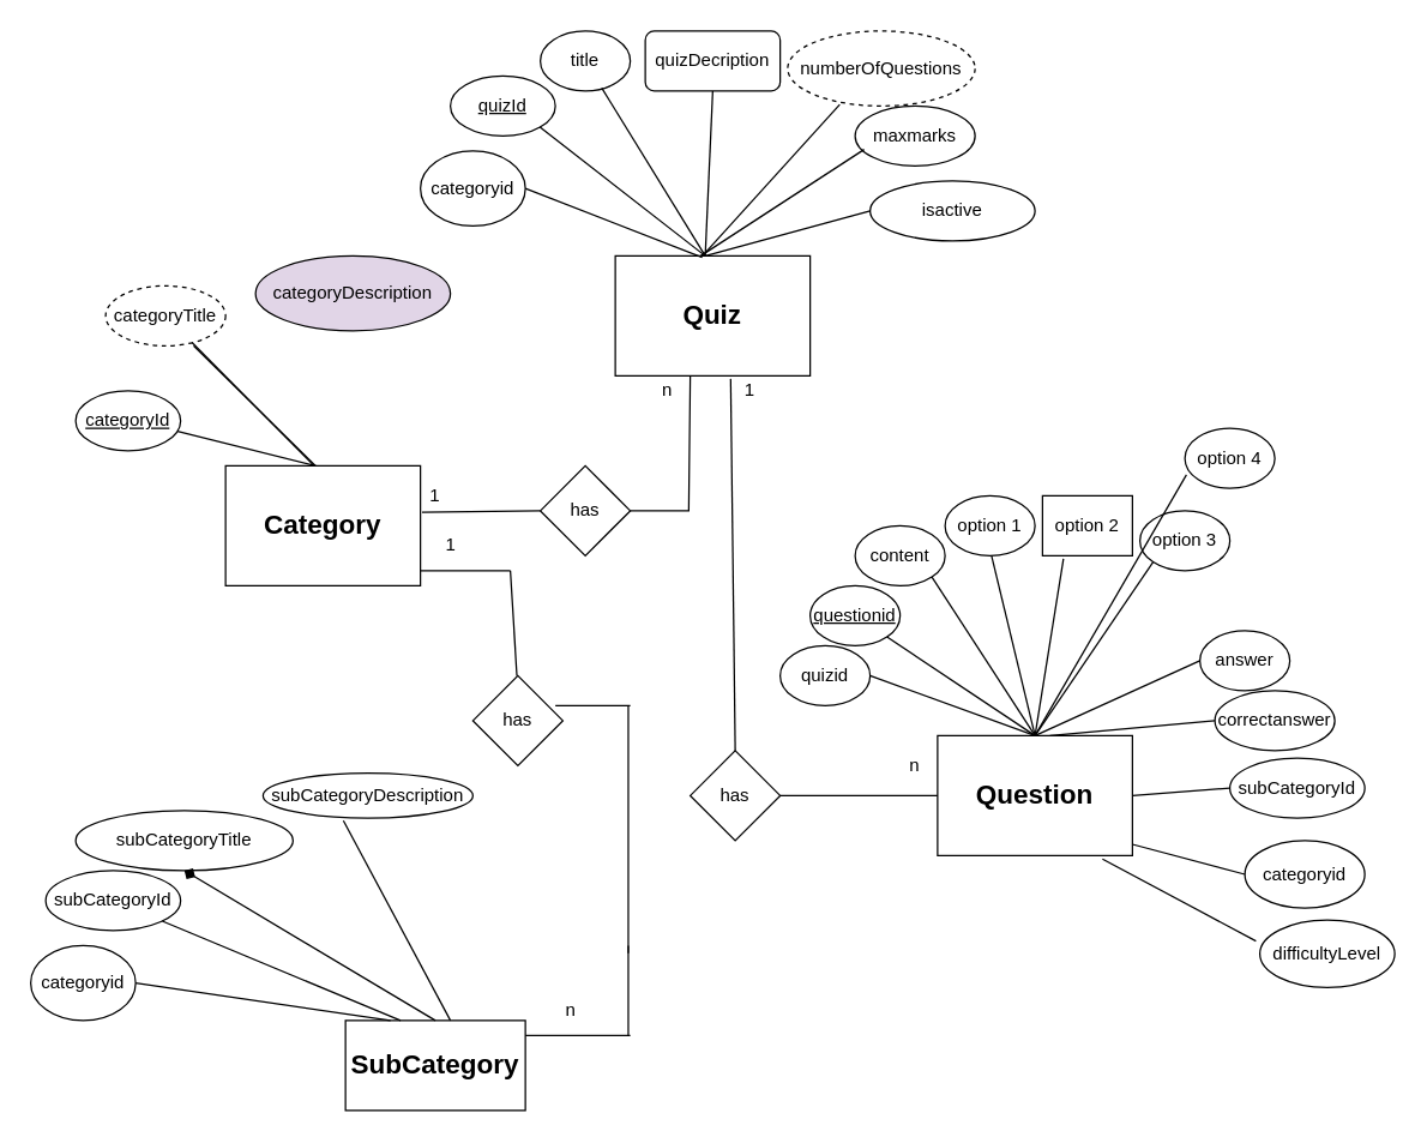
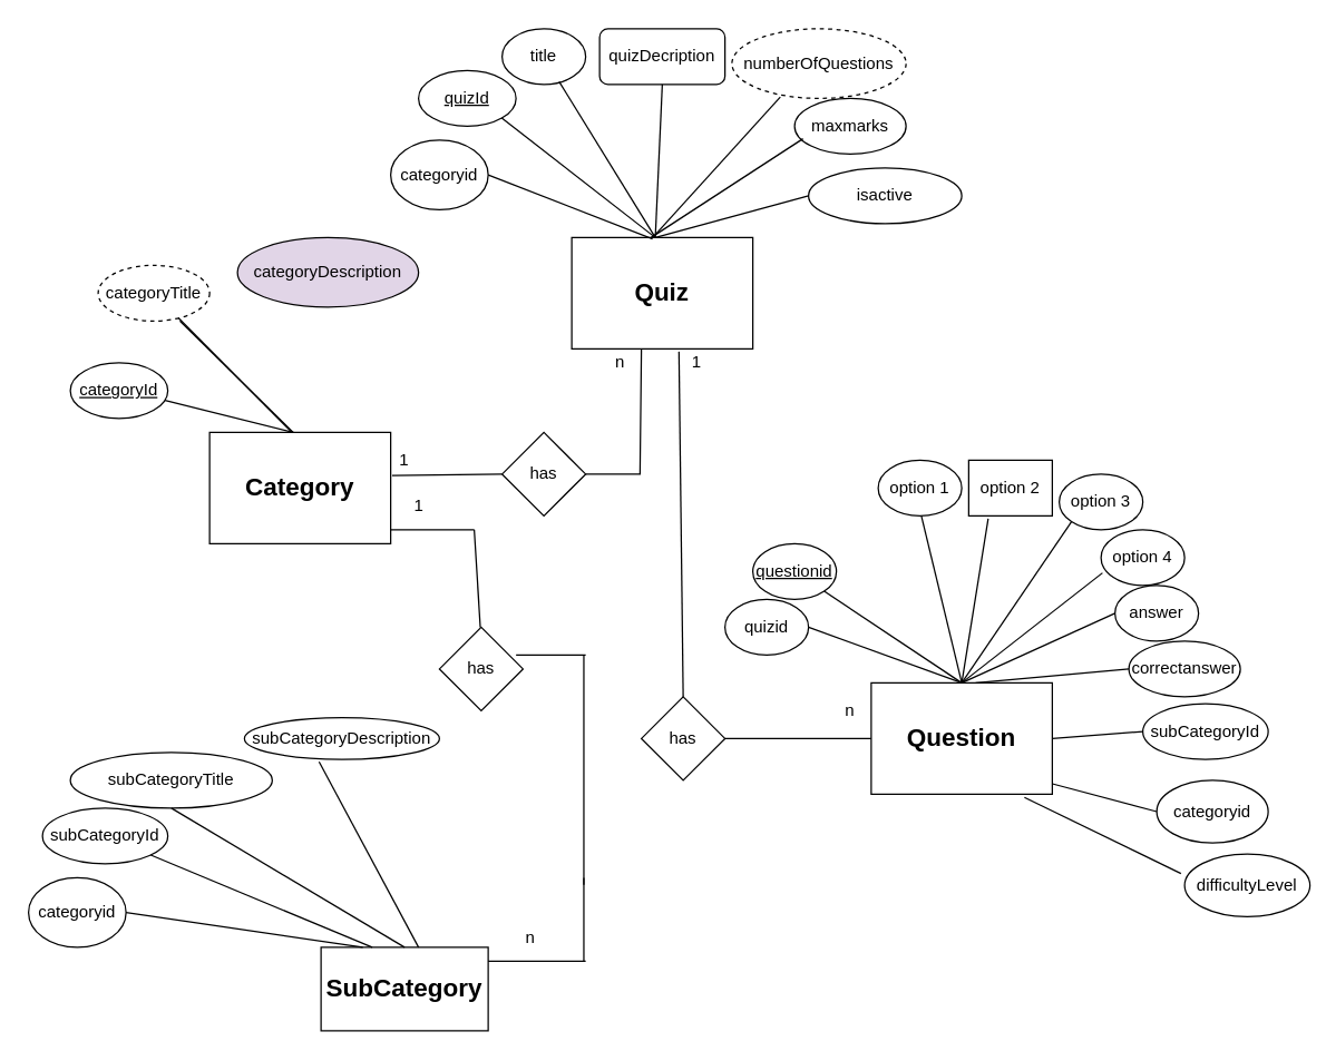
  <mxCell id="0" />
  <mxCell id="1" parent="0" />
  <mxCell id="2" value="&lt;b&gt;&lt;font style=&quot;font-size: 18px;&quot;&gt;Quiz&lt;/font&gt;&lt;/b&gt;" style="rounded=0;whiteSpace=wrap;html=1;" parent="1" vertex="1"><mxGeometry x="410" y="170" width="130" height="80" as="geometry" /></mxCell>
  <mxCell id="3" value="&lt;u&gt;quizId&lt;/u&gt;" style="ellipse;whiteSpace=wrap;html=1;" parent="1" vertex="1"><mxGeometry x="300" y="50" width="70" height="40" as="geometry" /></mxCell>
  <mxCell id="4" value="title" style="ellipse;whiteSpace=wrap;html=1;" parent="1" vertex="1"><mxGeometry x="360" y="20" width="60" height="40" as="geometry" /></mxCell>
  <mxCell id="5" value="quizDecription" style="whiteSpace=wrap;html=1;rounded=1;" parent="1" vertex="1"><mxGeometry x="430" y="20" width="90" height="40" as="geometry" /></mxCell>
  <mxCell id="6" value="numberOfQuestions" style="ellipse;whiteSpace=wrap;html=1;dashed=1;" parent="1" vertex="1"><mxGeometry x="525" y="20" width="125" height="50" as="geometry" /></mxCell>
  <mxCell id="7" value="maxmarks" style="ellipse;whiteSpace=wrap;html=1;" parent="1" vertex="1"><mxGeometry x="570" y="70" width="80" height="40" as="geometry" /></mxCell>
  <mxCell id="8" value="isactive" style="ellipse;whiteSpace=wrap;html=1;" parent="1" vertex="1"><mxGeometry x="580" y="120" width="110" height="40" as="geometry" /></mxCell>
  <mxCell id="9" value="categoryid" style="ellipse;whiteSpace=wrap;html=1;" parent="1" vertex="1"><mxGeometry x="280" y="100" width="70" height="50" as="geometry" /></mxCell>
  <mxCell id="10" value="" style="endArrow=none;html=1;rounded=0;entryX=0.5;entryY=1;entryDx=0;entryDy=0;" parent="1" target="5" edge="1"><mxGeometry width="50" height="50" relative="1" as="geometry"><mxPoint x="470" y="170" as="sourcePoint" /><mxPoint x="490" y="150" as="targetPoint" /></mxGeometry></mxCell>
  <mxCell id="11" value="" style="endArrow=none;html=1;rounded=0;entryX=0.278;entryY=0.98;entryDx=0;entryDy=0;exitX=0.454;exitY=-0.012;exitDx=0;exitDy=0;exitPerimeter=0;entryPerimeter=0;" parent="1" source="2" target="6" edge="1"><mxGeometry width="50" height="50" relative="1" as="geometry"><mxPoint x="476" y="182" as="sourcePoint" /><mxPoint x="475" y="70" as="targetPoint" /></mxGeometry></mxCell>
  <mxCell id="12" value="" style="endArrow=none;html=1;rounded=0;entryX=0.075;entryY=0.725;entryDx=0;entryDy=0;exitX=0.438;exitY=0;exitDx=0;exitDy=0;exitPerimeter=0;entryPerimeter=0;" parent="1" source="2" target="7" edge="1"><mxGeometry width="50" height="50" relative="1" as="geometry"><mxPoint x="479" y="179" as="sourcePoint" /><mxPoint x="545" y="81" as="targetPoint" /></mxGeometry></mxCell>
  <mxCell id="13" value="" style="endArrow=none;html=1;rounded=0;entryX=0;entryY=0.5;entryDx=0;entryDy=0;" parent="1" target="8" edge="1"><mxGeometry width="50" height="50" relative="1" as="geometry"><mxPoint x="470" y="170" as="sourcePoint" /><mxPoint x="576" y="109" as="targetPoint" /></mxGeometry></mxCell>
  <mxCell id="14" value="" style="endArrow=none;html=1;rounded=0;entryX=0.683;entryY=0.95;entryDx=0;entryDy=0;entryPerimeter=0;" parent="1" target="4" edge="1"><mxGeometry width="50" height="50" relative="1" as="geometry"><mxPoint x="470" y="170" as="sourcePoint" /><mxPoint x="475" y="70" as="targetPoint" /></mxGeometry></mxCell>
  <mxCell id="15" value="" style="endArrow=none;html=1;rounded=0;entryX=1;entryY=1;entryDx=0;entryDy=0;" parent="1" target="3" edge="1"><mxGeometry width="50" height="50" relative="1" as="geometry"><mxPoint x="470" y="170" as="sourcePoint" /><mxPoint x="370" y="80" as="targetPoint" /></mxGeometry></mxCell>
  <mxCell id="16" value="" style="endArrow=none;html=1;rounded=0;entryX=1;entryY=0.5;entryDx=0;entryDy=0;exitX=0.446;exitY=0.013;exitDx=0;exitDy=0;exitPerimeter=0;" parent="1" source="2" target="9" edge="1"><mxGeometry width="50" height="50" relative="1" as="geometry"><mxPoint x="419" y="212" as="sourcePoint" /><mxPoint x="350" y="100" as="targetPoint" /></mxGeometry></mxCell>
  <mxCell id="17" value="&lt;b&gt;&lt;font style=&quot;font-size: 18px;&quot;&gt;Category&lt;/font&gt;&lt;/b&gt;" style="rounded=0;whiteSpace=wrap;html=1;" parent="1" vertex="1"><mxGeometry x="150" y="310" width="130" height="80" as="geometry" /></mxCell>
  <mxCell id="18" value="&lt;u&gt;categoryId&lt;/u&gt;" style="ellipse;whiteSpace=wrap;html=1;" parent="1" vertex="1"><mxGeometry x="50" y="260" width="70" height="40" as="geometry" /></mxCell>
  <mxCell id="19" value="categoryTitle" style="ellipse;whiteSpace=wrap;html=1;dashed=1;" parent="1" vertex="1"><mxGeometry x="70" y="190" width="80" height="40" as="geometry" /></mxCell>
  <mxCell id="20" value="categoryDescription" style="ellipse;whiteSpace=wrap;html=1;fillColor=#e1d5e7;" parent="1" vertex="1"><mxGeometry x="170" y="170" width="130" height="50" as="geometry" /></mxCell>
  <mxCell id="21" value="" style="endArrow=none;html=1;rounded=0;entryX=0.971;entryY=0.675;entryDx=0;entryDy=0;exitX=0.462;exitY=0;exitDx=0;exitDy=0;exitPerimeter=0;entryPerimeter=0;" parent="1" source="17" target="18" edge="1"><mxGeometry width="50" height="50" relative="1" as="geometry"><mxPoint x="218" y="310" as="sourcePoint" /><mxPoint x="100" y="259" as="targetPoint" /></mxGeometry></mxCell>
  <mxCell id="22" value="" style="endArrow=none;html=1;rounded=0;entryX=0.733;entryY=1;entryDx=0;entryDy=0;entryPerimeter=0;" parent="1" target="19" edge="1"><mxGeometry width="50" height="50" relative="1" as="geometry"><mxPoint x="210" y="310" as="sourcePoint" /><mxPoint x="132" y="249" as="targetPoint" /></mxGeometry></mxCell>
  <mxCell id="23" value="" style="endArrow=none;html=1;rounded=0;exitX=0.454;exitY=0;exitDx=0;exitDy=0;exitPerimeter=0;" parent="1" source="17" target="19" edge="1"><mxGeometry width="50" height="50" relative="1" as="geometry"><mxPoint x="300" y="281" as="sourcePoint" /><mxPoint x="182" y="230" as="targetPoint" /></mxGeometry></mxCell>
  <mxCell id="24" value="has" style="rhombus;whiteSpace=wrap;html=1;" parent="1" vertex="1"><mxGeometry x="360" y="310" width="60" height="60" as="geometry" /></mxCell>
  <mxCell id="25" value="" style="endArrow=none;html=1;rounded=0;entryX=0;entryY=0.5;entryDx=0;entryDy=0;exitX=1.008;exitY=0.388;exitDx=0;exitDy=0;exitPerimeter=0;" parent="1" source="17" target="24" edge="1"><mxGeometry width="50" height="50" relative="1" as="geometry"><mxPoint x="270" y="290" as="sourcePoint" /><mxPoint x="320" y="240" as="targetPoint" /></mxGeometry></mxCell>
  <mxCell id="26" value="1" style="text;html=1;strokeColor=none;fillColor=none;align=center;verticalAlign=middle;whiteSpace=wrap;rounded=0;" parent="1" vertex="1"><mxGeometry x="280" y="320" width="20" height="20" as="geometry" /></mxCell>
  <mxCell id="27" value="" style="endArrow=none;html=1;rounded=0;entryX=1;entryY=0;entryDx=0;entryDy=0;exitX=1;exitY=0.5;exitDx=0;exitDy=0;" parent="1" source="24" target="28" edge="1"><mxGeometry width="50" height="50" relative="1" as="geometry"><mxPoint x="420" y="340" as="sourcePoint" /><mxPoint x="411.31" y="290.39" as="targetPoint" /><Array as="points"><mxPoint x="459" y="340" /></Array></mxGeometry></mxCell>
  <mxCell id="28" value="n" style="text;html=1;strokeColor=none;fillColor=none;align=center;verticalAlign=middle;whiteSpace=wrap;rounded=0;" parent="1" vertex="1"><mxGeometry x="430" y="250" width="30" height="20" as="geometry" /></mxCell>
  <mxCell id="29" value="&lt;b&gt;&lt;font style=&quot;font-size: 18px;&quot;&gt;Question&lt;/font&gt;&lt;/b&gt;" style="rounded=0;whiteSpace=wrap;html=1;" parent="1" vertex="1"><mxGeometry x="625" y="490" width="130" height="80" as="geometry" /></mxCell>
  <mxCell id="30" value="&lt;u&gt;questionid&lt;/u&gt;" style="ellipse;whiteSpace=wrap;html=1;direction=west;" parent="1" vertex="1"><mxGeometry x="540" y="390" width="60" height="40" as="geometry" /></mxCell>
- <mxCell id="31" value="content" style="ellipse;whiteSpace=wrap;html=1;" parent="1" vertex="1"><mxGeometry x="570" y="350" width="60" height="40" as="geometry" /></mxCell>
  <mxCell id="32" value="option 1" style="ellipse;whiteSpace=wrap;html=1;" parent="1" vertex="1"><mxGeometry x="630" y="330" width="60" height="40" as="geometry" /></mxCell>
  <mxCell id="33" value="option 2" style="whiteSpace=wrap;html=1;rounded=0;" parent="1" vertex="1"><mxGeometry x="695" y="330" width="60" height="40" as="geometry" /></mxCell>
  <mxCell id="34" value="option 3" style="ellipse;whiteSpace=wrap;html=1;" parent="1" vertex="1"><mxGeometry x="760" y="340" width="60" height="40" as="geometry" /></mxCell>
- <mxCell id="35" value="option 4" style="ellipse;whiteSpace=wrap;html=1;" parent="1" vertex="1"><mxGeometry x="790" y="285" width="60" height="40" as="geometry" /></mxCell>
+ <mxCell id="35" value="option 4" style="ellipse;whiteSpace=wrap;html=1;" parent="1" vertex="1"><mxGeometry x="790" y="380" width="60" height="40" as="geometry" /></mxCell>
  <mxCell id="36" value="answer" style="ellipse;whiteSpace=wrap;html=1;" parent="1" vertex="1"><mxGeometry x="800" y="420" width="60" height="40" as="geometry" /></mxCell>
  <mxCell id="37" value="quizid" style="ellipse;whiteSpace=wrap;html=1;direction=west;" parent="1" vertex="1"><mxGeometry x="520" y="430" width="60" height="40" as="geometry" /></mxCell>
  <mxCell id="38" value="" style="endArrow=none;html=1;rounded=0;entryX=0.5;entryY=1;entryDx=0;entryDy=0;exitX=0.5;exitY=0;exitDx=0;exitDy=0;" parent="1" source="29" edge="1"><mxGeometry width="50" height="50" relative="1" as="geometry"><mxPoint x="680" y="470" as="sourcePoint" /><mxPoint x="661" y="370" as="targetPoint" /></mxGeometry></mxCell>
  <mxCell id="39" value="" style="endArrow=none;html=1;rounded=0;entryX=0.233;entryY=1.05;entryDx=0;entryDy=0;exitX=0.5;exitY=0;exitDx=0;exitDy=0;entryPerimeter=0;" parent="1" source="29" target="33" edge="1"><mxGeometry width="50" height="50" relative="1" as="geometry"><mxPoint x="695" y="490" as="sourcePoint" /><mxPoint x="671" y="380" as="targetPoint" /></mxGeometry></mxCell>
  <mxCell id="40" value="" style="endArrow=none;html=1;rounded=0;entryX=0;entryY=1;entryDx=0;entryDy=0;exitX=0.5;exitY=0;exitDx=0;exitDy=0;" parent="1" source="29" target="34" edge="1"><mxGeometry width="50" height="50" relative="1" as="geometry"><mxPoint x="695" y="490" as="sourcePoint" /><mxPoint x="724" y="382" as="targetPoint" /></mxGeometry></mxCell>
  <mxCell id="41" value="" style="endArrow=none;html=1;rounded=0;entryX=0.017;entryY=0.775;entryDx=0;entryDy=0;exitX=0.5;exitY=0;exitDx=0;exitDy=0;entryPerimeter=0;" parent="1" source="29" target="35" edge="1"><mxGeometry width="50" height="50" relative="1" as="geometry"><mxPoint x="695" y="490" as="sourcePoint" /><mxPoint x="772" y="394" as="targetPoint" /></mxGeometry></mxCell>
  <mxCell id="42" value="" style="endArrow=none;html=1;rounded=0;entryX=0;entryY=0.5;entryDx=0;entryDy=0;exitX=0.5;exitY=0;exitDx=0;exitDy=0;" parent="1" source="29" target="36" edge="1"><mxGeometry width="50" height="50" relative="1" as="geometry"><mxPoint x="690" y="480" as="sourcePoint" /><mxPoint x="801" y="431" as="targetPoint" /></mxGeometry></mxCell>
- <mxCell id="43" value="" style="endArrow=none;html=1;rounded=0;entryX=1;entryY=1;entryDx=0;entryDy=0;exitX=0.5;exitY=0;exitDx=0;exitDy=0;" parent="1" source="29" target="31" edge="1"><mxGeometry width="50" height="50" relative="1" as="geometry"><mxPoint x="695" y="490" as="sourcePoint" /><mxPoint x="671" y="380" as="targetPoint" /></mxGeometry></mxCell>
  <mxCell id="44" value="" style="endArrow=none;html=1;rounded=0;entryX=0;entryY=0;entryDx=0;entryDy=0;" parent="1" target="30" edge="1"><mxGeometry width="50" height="50" relative="1" as="geometry"><mxPoint x="690" y="490" as="sourcePoint" /><mxPoint x="590" y="420" as="targetPoint" /></mxGeometry></mxCell>
  <mxCell id="45" value="" style="endArrow=none;html=1;rounded=0;entryX=0;entryY=0.5;entryDx=0;entryDy=0;" parent="1" target="37" edge="1"><mxGeometry width="50" height="50" relative="1" as="geometry"><mxPoint x="690" y="490" as="sourcePoint" /><mxPoint x="609" y="430" as="targetPoint" /></mxGeometry></mxCell>
  <mxCell id="46" value="has" style="rhombus;whiteSpace=wrap;html=1;" parent="1" vertex="1"><mxGeometry x="460" y="500" width="60" height="60" as="geometry" /></mxCell>
  <mxCell id="47" value="" style="endArrow=none;html=1;rounded=0;entryX=0.592;entryY=1.025;entryDx=0;entryDy=0;exitX=0.5;exitY=0;exitDx=0;exitDy=0;entryPerimeter=0;" parent="1" source="46" target="2" edge="1"><mxGeometry width="50" height="50" relative="1" as="geometry"><mxPoint x="430" y="350" as="sourcePoint" /><mxPoint x="470" y="260" as="targetPoint" /><Array as="points" /></mxGeometry></mxCell>
  <mxCell id="48" value="" style="endArrow=none;html=1;rounded=0;entryX=0;entryY=0.5;entryDx=0;entryDy=0;exitX=1;exitY=0.5;exitDx=0;exitDy=0;" parent="1" source="46" target="29" edge="1"><mxGeometry width="50" height="50" relative="1" as="geometry"><mxPoint x="500" y="500" as="sourcePoint" /><mxPoint x="497" y="262" as="targetPoint" /><Array as="points" /></mxGeometry></mxCell>
  <mxCell id="49" value="n" style="text;html=1;strokeColor=none;fillColor=none;align=center;verticalAlign=middle;whiteSpace=wrap;rounded=0;" parent="1" vertex="1"><mxGeometry x="595" y="500" width="30" height="20" as="geometry" /></mxCell>
  <mxCell id="50" value="1" style="text;html=1;strokeColor=none;fillColor=none;align=center;verticalAlign=middle;whiteSpace=wrap;rounded=0;" parent="1" vertex="1"><mxGeometry x="490" y="250" width="20" height="20" as="geometry" /></mxCell>
  <mxCell id="51" value="correctanswer" style="ellipse;whiteSpace=wrap;html=1;" parent="1" vertex="1"><mxGeometry x="810" y="460" width="80" height="40" as="geometry" /></mxCell>
  <mxCell id="52" value="" style="endArrow=none;html=1;rounded=0;entryX=0;entryY=0.5;entryDx=0;entryDy=0;" parent="1" target="51" edge="1"><mxGeometry width="50" height="50" relative="1" as="geometry"><mxPoint x="700" y="490" as="sourcePoint" /><mxPoint x="810" y="460" as="targetPoint" /></mxGeometry></mxCell>
  <mxCell id="53" value="&lt;font size=&quot;1&quot; style=&quot;&quot;&gt;&lt;b style=&quot;font-size: 18px;&quot;&gt;SubCategory&lt;/b&gt;&lt;/font&gt;" style="rounded=0;whiteSpace=wrap;html=1;" vertex="1" parent="1"><mxGeometry x="230" y="680" width="120" height="60" as="geometry" /></mxCell>
  <mxCell id="54" value="subCategoryId" style="ellipse;whiteSpace=wrap;html=1;" vertex="1" parent="1"><mxGeometry x="30" y="580" width="90" height="40" as="geometry" /></mxCell>
  <mxCell id="55" value="" style="endArrow=none;html=1;rounded=0;entryX=0;entryY=0.25;entryDx=0;entryDy=0;" edge="1" parent="1" source="54"><mxGeometry width="50" height="50" relative="1" as="geometry"><mxPoint x="163.23" y="589.3" as="sourcePoint" /><mxPoint x="266.77" y="680" as="targetPoint" /></mxGeometry></mxCell>
  <mxCell id="56" value="subCategoryTitle" style="ellipse;whiteSpace=wrap;html=1;" vertex="1" parent="1"><mxGeometry x="50" y="540" width="145" height="40" as="geometry" /></mxCell>
- <mxCell id="57" value="" style="endArrow=diamond;html=1;rounded=0;entryX=0.5;entryY=1;entryDx=0;entryDy=0;exitX=0.5;exitY=0;exitDx=0;exitDy=0;exitPerimeter=0;" edge="1" parent="1" source="53" target="56"><mxGeometry width="50" height="50" relative="1" as="geometry"><mxPoint x="280" y="670" as="sourcePoint" /><mxPoint x="300" y="600" as="targetPoint" /></mxGeometry></mxCell>
+ <mxCell id="57" value="" style="endArrow=none;html=1;rounded=0;entryX=0.5;entryY=1;entryDx=0;entryDy=0;exitX=0.5;exitY=0;exitDx=0;exitDy=0;exitPerimeter=0;" edge="1" parent="1" source="53" target="56"><mxGeometry width="50" height="50" relative="1" as="geometry"><mxPoint x="280" y="670" as="sourcePoint" /><mxPoint x="300" y="600" as="targetPoint" /></mxGeometry></mxCell>
  <mxCell id="58" value="subCategoryDescription" style="ellipse;whiteSpace=wrap;html=1;" vertex="1" parent="1"><mxGeometry x="175" y="515" width="140" height="30" as="geometry" /></mxCell>
  <mxCell id="59" value="" style="endArrow=none;html=1;rounded=0;exitX=0.833;exitY=0;exitDx=0;exitDy=0;exitPerimeter=0;entryX=0.24;entryY=1.056;entryDx=0;entryDy=0;entryPerimeter=0;" edge="1" parent="1"><mxGeometry width="50" height="50" relative="1" as="geometry"><mxPoint x="300" y="680" as="sourcePoint" /><mxPoint x="228.6" y="546.68" as="targetPoint" /></mxGeometry></mxCell>
  <mxCell id="60" value="categoryid" style="ellipse;whiteSpace=wrap;html=1;" vertex="1" parent="1"><mxGeometry y="630" width="70" height="50" as="geometry" x="20" /></mxCell>
  <mxCell id="61" value="" style="endArrow=none;html=1;rounded=0;exitX=1;exitY=0.5;exitDx=0;exitDy=0;entryX=0.25;entryY=0;entryDx=0;entryDy=0;" edge="1" parent="1" source="60" target="53"><mxGeometry width="50" height="50" relative="1" as="geometry"><mxPoint x="120" y="720" as="sourcePoint" /><mxPoint x="210" y="710" as="targetPoint" /></mxGeometry></mxCell>
  <mxCell id="62" value="has" style="rhombus;whiteSpace=wrap;html=1;" vertex="1" parent="1"><mxGeometry x="315" y="450" width="60" height="60" as="geometry" /></mxCell>
  <mxCell id="63" value="" style="endArrow=none;html=1;rounded=0;" edge="1" parent="1"><mxGeometry width="50" height="50" relative="1" as="geometry"><mxPoint x="344.33" y="450" as="sourcePoint" /><mxPoint x="340" y="380" as="targetPoint" /></mxGeometry></mxCell>
  <mxCell id="64" value="" style="endArrow=none;html=1;rounded=0;exitX=1;exitY=0.875;exitDx=0;exitDy=0;exitPerimeter=0;" edge="1" parent="1" source="17"><mxGeometry width="50" height="50" relative="1" as="geometry"><mxPoint x="290" y="380" as="sourcePoint" /><mxPoint x="340" y="380" as="targetPoint" /></mxGeometry></mxCell>
  <mxCell id="65" value="1" style="text;html=1;align=center;verticalAlign=middle;resizable=0;points=[];autosize=1;strokeColor=none;fillColor=none;" vertex="1" parent="1"><mxGeometry x="285" y="348" width="30" height="30" as="geometry" /></mxCell>
  <mxCell id="66" value="" style="endArrow=none;html=1;rounded=0;" edge="1" parent="1"><mxGeometry width="50" height="50" relative="1" as="geometry"><mxPoint x="418.67" y="635" as="sourcePoint" /><mxPoint x="418.67" y="470" as="targetPoint" /></mxGeometry></mxCell>
  <mxCell id="67" value="" style="endArrow=none;html=1;rounded=0;exitX=0.917;exitY=0.333;exitDx=0;exitDy=0;exitPerimeter=0;" edge="1" parent="1" source="62"><mxGeometry width="50" height="50" relative="1" as="geometry"><mxPoint x="390" y="470" as="sourcePoint" /><mxPoint x="420" y="470" as="targetPoint" /></mxGeometry></mxCell>
  <mxCell id="68" value="" style="endArrow=none;html=1;rounded=0;" edge="1" parent="1"><mxGeometry width="50" height="50" relative="1" as="geometry"><mxPoint x="418.67" y="690" as="sourcePoint" /><mxPoint x="418.67" y="630" as="targetPoint" /></mxGeometry></mxCell>
  <mxCell id="69" value="" style="endArrow=none;html=1;rounded=0;" edge="1" parent="1"><mxGeometry width="50" height="50" relative="1" as="geometry"><mxPoint x="350" y="690" as="sourcePoint" /><mxPoint x="420" y="690" as="targetPoint" /></mxGeometry></mxCell>
  <mxCell id="70" value="n" style="text;html=1;align=center;verticalAlign=middle;resizable=0;points=[];autosize=1;strokeColor=none;fillColor=none;" vertex="1" parent="1"><mxGeometry x="365" y="658" width="30" height="30" as="geometry" /></mxCell>
  <mxCell id="71" value="subCategoryId" style="ellipse;whiteSpace=wrap;html=1;" vertex="1" parent="1"><mxGeometry x="820" y="505" width="90" height="40" as="geometry" /></mxCell>
  <mxCell id="72" value="categoryid" style="ellipse;whiteSpace=wrap;html=1;" vertex="1" parent="1"><mxGeometry x="830" y="560" width="80" height="45" as="geometry" /></mxCell>
  <mxCell id="73" value="" style="endArrow=none;html=1;rounded=0;exitX=1;exitY=0.5;exitDx=0;exitDy=0;" edge="1" parent="1" source="29"><mxGeometry width="50" height="50" relative="1" as="geometry"><mxPoint x="760" y="530" as="sourcePoint" /><mxPoint x="820" y="525" as="targetPoint" /></mxGeometry></mxCell>
  <mxCell id="74" value="" style="endArrow=none;html=1;rounded=0;exitX=1;exitY=0.5;exitDx=0;exitDy=0;entryX=0;entryY=0.5;entryDx=0;entryDy=0;" edge="1" parent="1" target="72"><mxGeometry width="50" height="50" relative="1" as="geometry"><mxPoint x="755" y="562.5" as="sourcePoint" /><mxPoint x="820" y="557.5" as="targetPoint" /></mxGeometry></mxCell>
- <mxCell id="75" value="difficultyLevel" style="ellipse;whiteSpace=wrap;html=1;" vertex="1" parent="1"><mxGeometry x="840" y="613" width="90" height="45" as="geometry" /></mxCell>
+ <mxCell id="75" value="difficultyLevel" style="ellipse;whiteSpace=wrap;html=1;" vertex="1" parent="1"><mxGeometry x="850" y="613" width="90" height="45" as="geometry" /></mxCell>
  <mxCell id="76" value="" style="endArrow=none;html=1;rounded=0;exitX=1;exitY=0.5;exitDx=0;exitDy=0;entryX=-0.029;entryY=0.311;entryDx=0;entryDy=0;entryPerimeter=0;" edge="1" parent="1" target="75"><mxGeometry width="50" height="50" relative="1" as="geometry"><mxPoint x="735" y="572.25" as="sourcePoint" /><mxPoint x="810" y="592.75" as="targetPoint" /></mxGeometry></mxCell>
